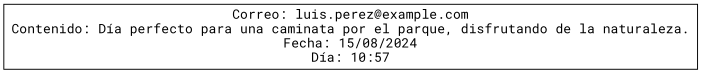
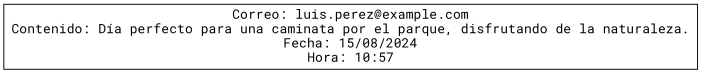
  digraph {
    rankdir=LR
    fontname="Roboto Mono"
-   n1 [label="{Correo: luis.perez@example.com\nContenido: Día perfecto para una caminata por el parque, disfrutando de la naturaleza.\nFecha: 15/08/2024\nDía: 10:57}" shape=record fontname="Roboto Mono"]
+   n1 [label="{Correo: luis.perez@example.com\nContenido: Día perfecto para una caminata por el parque, disfrutando de la naturaleza.\nFecha: 15/08/2024\nHora: 10:57}" shape=record fontname="Roboto Mono"]
  }
